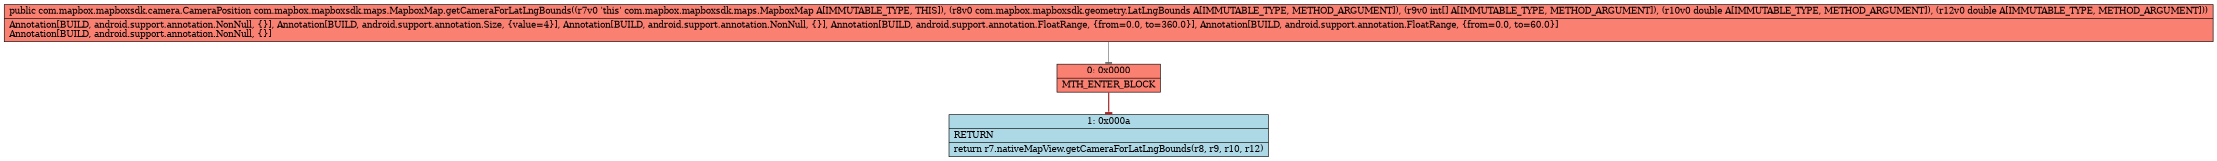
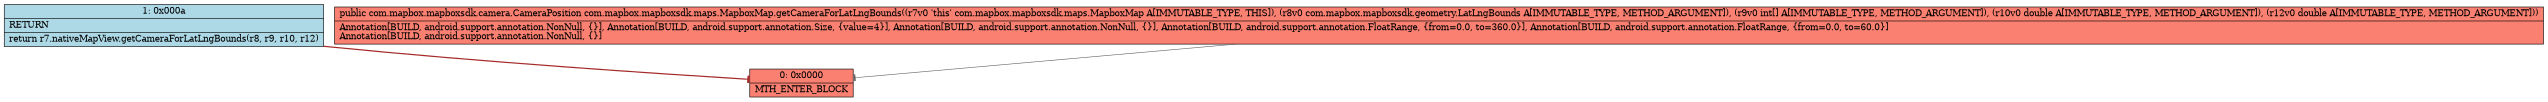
  digraph {
    node [shape=record style=filled fillcolor=salmon]
    edge [arrowhead=tee]
    n1 [label="{0\:\ 0x0000|MTH_ENTER_BLOCK\l}"]
    n2 [label="{1\:\ 0x000a|RETURN\l|return r7.nativeMapView.getCameraForLatLngBounds(r8, r9, r10, r12)\l}" fillcolor=lightblue]
    n3 [label="{public com.mapbox.mapboxsdk.camera.CameraPosition com.mapbox.mapboxsdk.maps.MapboxMap.getCameraForLatLngBounds((r7v0 'this' com.mapbox.mapboxsdk.maps.MapboxMap A[IMMUTABLE_TYPE, THIS]), (r8v0 com.mapbox.mapboxsdk.geometry.LatLngBounds A[IMMUTABLE_TYPE, METHOD_ARGUMENT]), (r9v0 int[] A[IMMUTABLE_TYPE, METHOD_ARGUMENT]), (r10v0 double A[IMMUTABLE_TYPE, METHOD_ARGUMENT]), (r12v0 double A[IMMUTABLE_TYPE, METHOD_ARGUMENT]))  | Annotation[BUILD, android.support.annotation.NonNull, \{\}], Annotation[BUILD, android.support.annotation.Size, \{value=4\}], Annotation[BUILD, android.support.annotation.NonNull, \{\}], Annotation[BUILD, android.support.annotation.FloatRange, \{from=0.0, to=360.0\}], Annotation[BUILD, android.support.annotation.FloatRange, \{from=0.0, to=60.0\}]\lAnnotation[BUILD, android.support.annotation.NonNull, \{\}]\l}"]
-   n1 -> n2 [color=brown style=bold]
+   n2 -> n1 [color=brown style=bold]
    n3 -> n1 [color=gray40 style=solid]
  }
